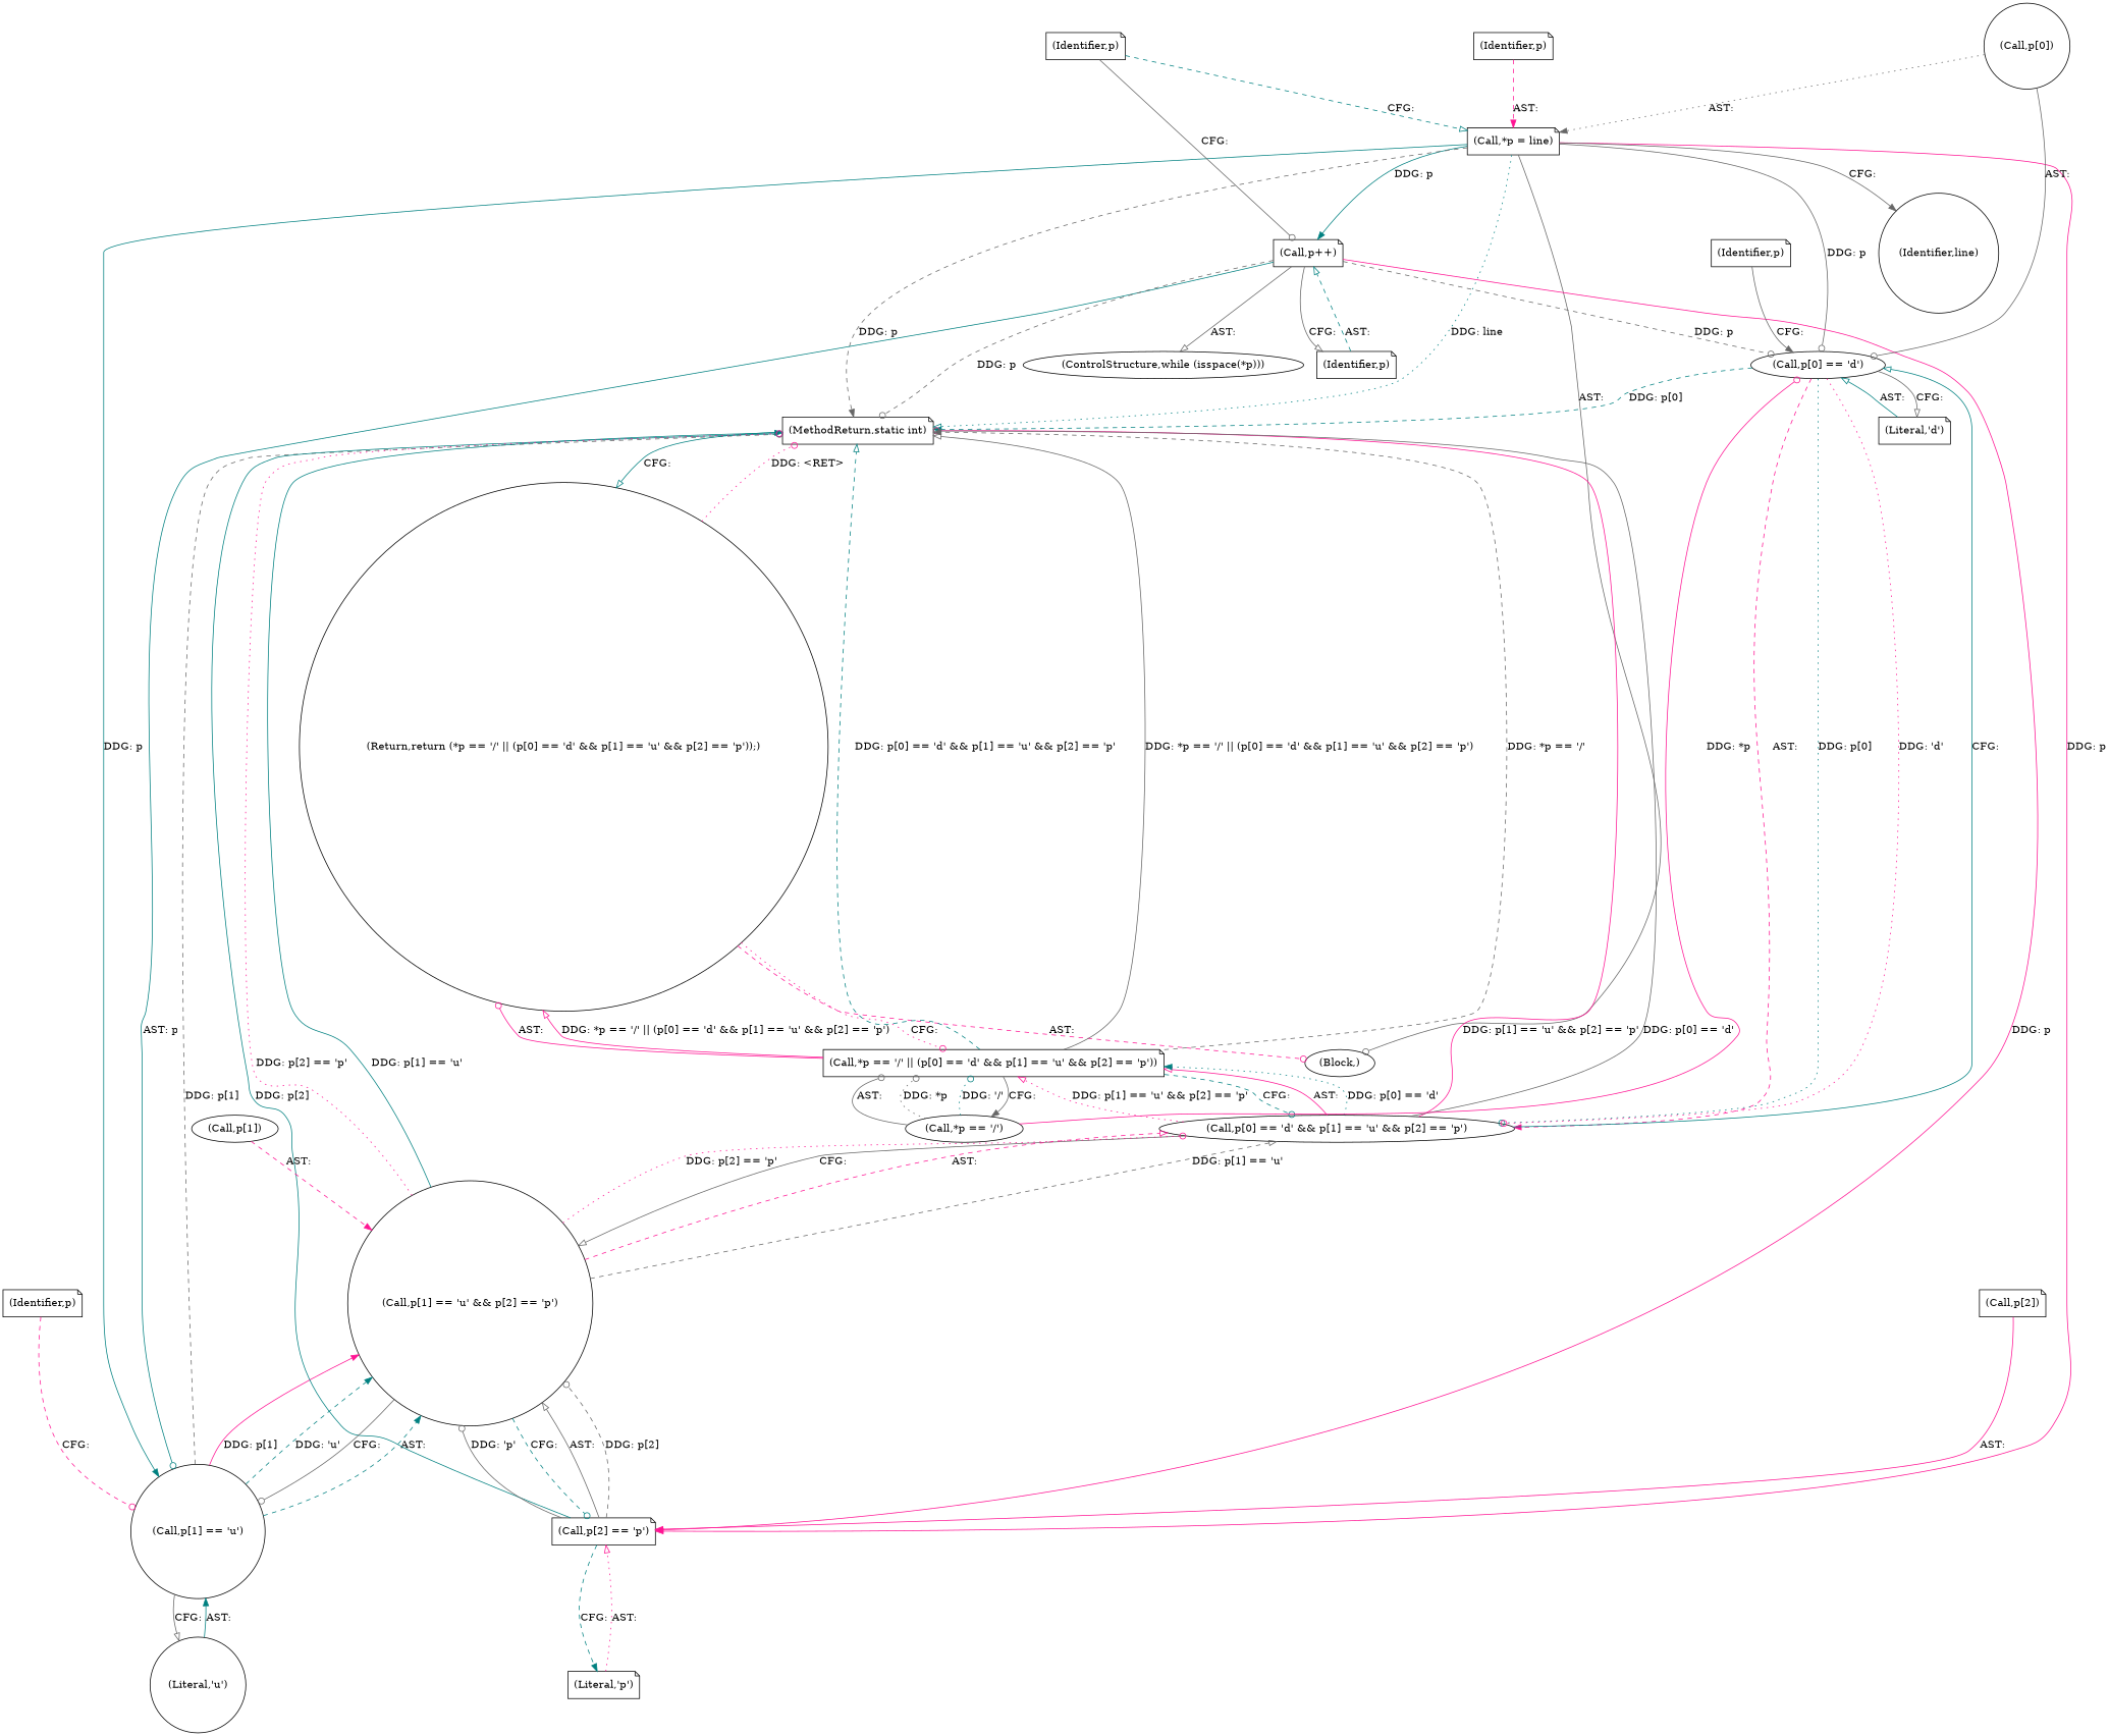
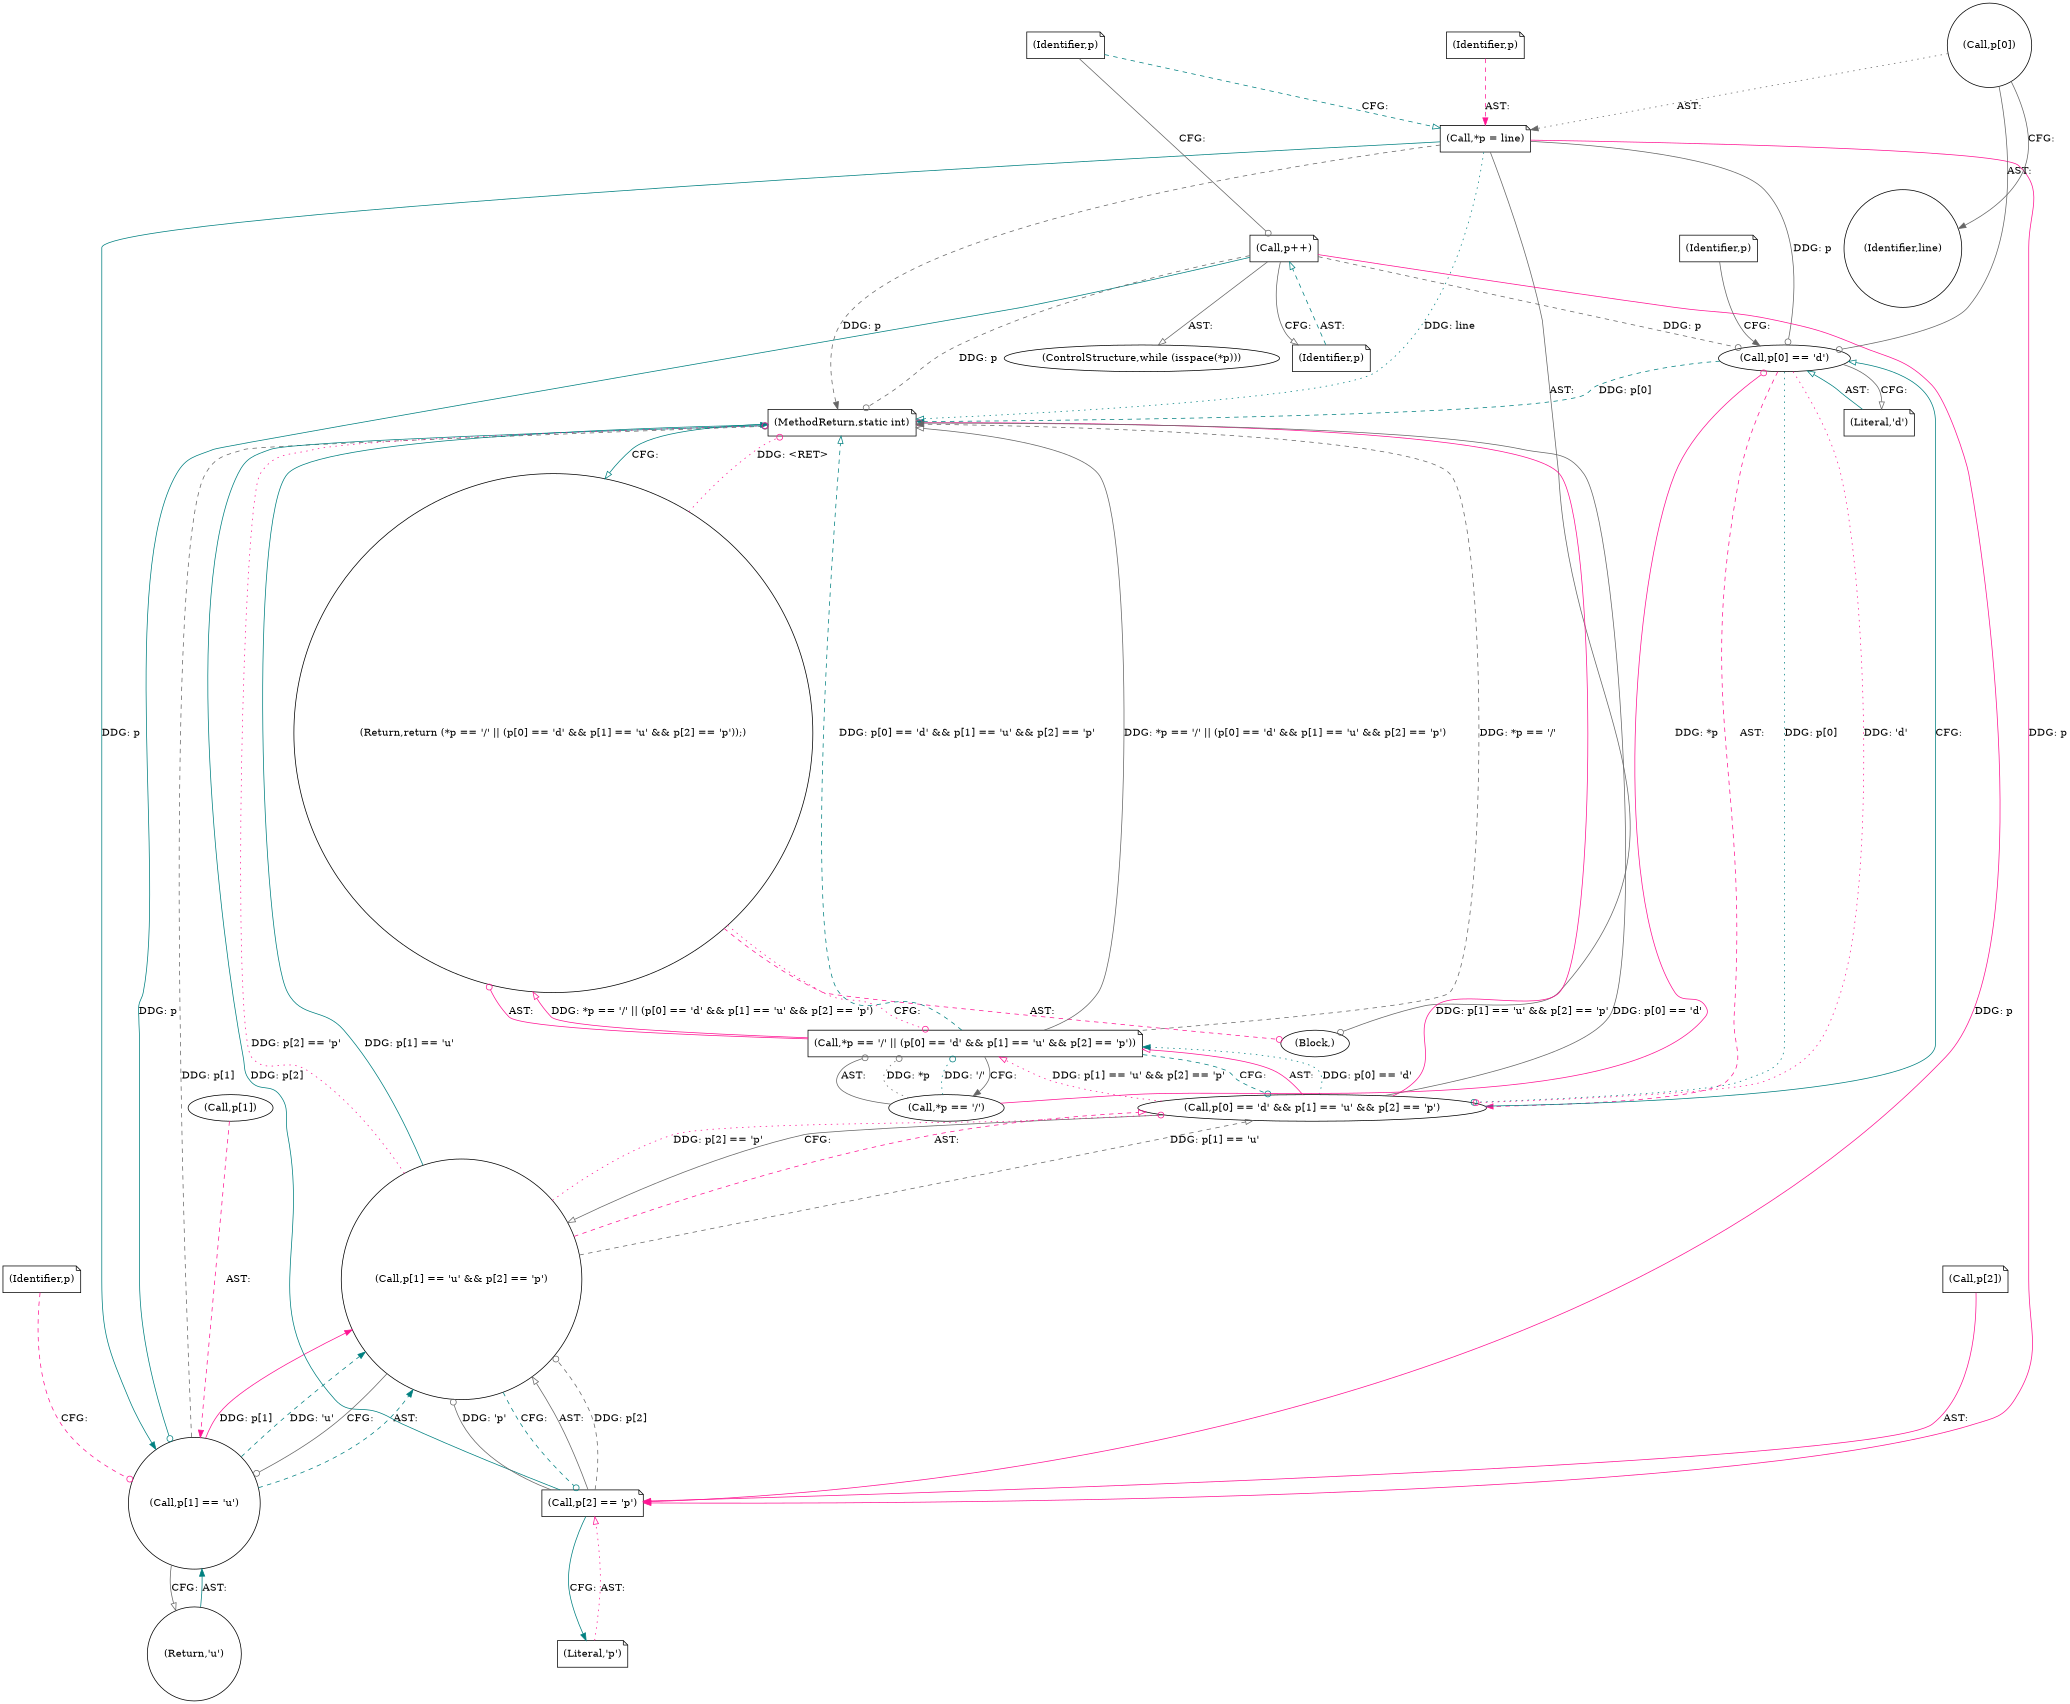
  digraph {
    node [shape=note]
    edge [arrowhead=odot color=gray40 style=solid]
    n1 [label="(Call,*p = line)"]
    n2 [label="(Call,p++)"]
    n3 [label="(Call,p[0] == 'd')" shape=ellipse]
    n4 [label="(Call,p[1] == 'u')" shape=circle]
    n5 [label="(Call,p[2] == 'p')"]
    n6 [label="(Identifier,line)" shape=circle]
    n7 [label="(Block,)" shape=ellipse]
    n8 [label="(MethodReturn,static int)"]
    n9 [label="(ControlStructure,while (isspace(*p)))" shape=ellipse]
    n10 [label="(Identifier,p)"]
    n11 [label="(Call,p[0] == 'd' && p[1] == 'u' && p[2] == 'p')" shape=ellipse]
    n12 [label="(Literal,'d')"]
    n13 [label="(Call,p[1] == 'u' && p[2] == 'p')" shape=circle]
-   n14 [label="(Literal,'u')" shape=circle]
+   n14 [label="(Return,'u')" shape=circle]
    n15 [label="(Literal,'p')"]
    n16 [label="(Return,return (*p == '/' || (p[0] == 'd' && p[1] == 'u' && p[2] == 'p'));)" shape=circle]
    n17 [label="(Call,*p == '/' || (p[0] == 'd' && p[1] == 'u' && p[2] == 'p'))"]
    n18 [label="(Call,*p == '/')" shape=ellipse]
    n19 [label="(Identifier,p)"]
    n20 [label="(Call,p[2])"]
    n21 [label="(Identifier,p)"]
    n22 [label="(Identifier,p)"]
    n23 [label="(Identifier,p)"]
    n24 [label="(Call,p[1])" shape=ellipse]
    n25 [label="(Call,p[0])" shape=circle]
-   n1 -> n2 [arrowhead=normal color=teal label="DDG: p"]
    n1 -> n3 [label="DDG: p"]
    n1 -> n4 [arrowhead=normal color=teal label="DDG: p"]
    n1 -> n5 [arrowhead=normal color=deeppink label="DDG: p"]
-   n1 -> n6 [arrowhead=normal label="CFG: "]
+   n25 -> n6 [arrowhead=normal label="CFG: "]
    n1 -> n7 [label="AST: "]
    n1 -> n8 [arrowhead=normal label="DDG: p" style=dashed]
    n1 -> n8 [arrowhead=onormal color=teal label="DDG: line" style=dotted]
    n2 -> n3 [label="DDG: p" style=dashed]
-   n2 -> n4 [color=teal label="AST: p"]
+   n2 -> n4 [color=teal label="DDG: p"]
    n2 -> n5 [arrowhead=onormal color=deeppink label="DDG: p"]
    n2 -> n8 [label="DDG: p" style=dashed]
    n2 -> n9 [arrowhead=onormal label="AST: "]
    n2 -> n10 [arrowhead=onormal label="CFG: "]
    n3 -> n8 [arrowhead=normal color=teal label="DDG: p[0]" style=dashed]
    n3 -> n11 [arrowhead=normal color=deeppink label="AST: " style=dashed]
    n3 -> n11 [color=teal label="DDG: p[0]" style=dotted]
    n3 -> n11 [color=deeppink label="DDG: 'd'" style=dotted]
    n3 -> n12 [arrowhead=onormal label="CFG: "]
    n4 -> n8 [label="DDG: p[1]" style=dashed]
    n4 -> n13 [arrowhead=normal color=teal label="AST: " style=dashed]
    n4 -> n13 [arrowhead=normal color=deeppink label="DDG: p[1]"]
    n4 -> n13 [arrowhead=normal color=teal label="DDG: 'u'" style=dashed]
    n4 -> n14 [arrowhead=onormal label="CFG: "]
    n5 -> n8 [color=teal label="DDG: p[2]"]
    n5 -> n13 [arrowhead=onormal label="AST: "]
    n5 -> n13 [label="DDG: p[2]" style=dashed]
    n5 -> n13 [label="DDG: 'p'"]
-   n5 -> n15 [arrowhead=normal color=teal label="CFG: " style=dashed]
+   n5 -> n15 [arrowhead=normal color=teal label="CFG: "]
    n8 -> n16 [arrowhead=onormal color=teal label="CFG: "]
    n10 -> n2 [arrowhead=onormal color=teal label="AST: " style=dashed]
    n11 -> n3 [arrowhead=onormal color=teal label="CFG: "]
    n11 -> n8 [color=deeppink label="DDG: p[1] == 'u' && p[2] == 'p'"]
    n11 -> n8 [label="DDG: p[0] == 'd'"]
    n11 -> n13 [arrowhead=onormal label="CFG: "]
    n11 -> n17 [arrowhead=onormal color=deeppink label="AST: "]
    n11 -> n17 [arrowhead=normal color=teal label="DDG: p[0] == 'd'" style=dotted]
    n11 -> n17 [arrowhead=onormal color=deeppink label="DDG: p[1] == 'u' && p[2] == 'p'" style=dotted]
    n12 -> n3 [arrowhead=onormal color=teal label="AST: "]
    n13 -> n4 [label="CFG: "]
    n13 -> n5 [color=teal label="CFG: " style=dashed]
    n13 -> n8 [arrowhead=normal color=teal label="DDG: p[1] == 'u'"]
    n13 -> n8 [color=deeppink label="DDG: p[2] == 'p'" style=dotted]
    n13 -> n11 [arrowhead=onormal color=deeppink label="AST: " style=dashed]
    n13 -> n11 [arrowhead=onormal label="DDG: p[1] == 'u'" style=dashed]
    n13 -> n11 [color=deeppink label="DDG: p[2] == 'p'" style=dotted]
    n14 -> n4 [arrowhead=normal color=teal label="AST: "]
    n15 -> n5 [arrowhead=onormal color=deeppink label="AST: " style=dotted]
    n16 -> n7 [color=deeppink label="AST: " style=dashed]
    n16 -> n8 [color=deeppink label="DDG: <RET>" style=dotted]
    n16 -> n17 [color=deeppink label="CFG: " style=dotted]
    n17 -> n8 [arrowhead=onormal label="DDG: *p == '/' || (p[0] == 'd' && p[1] == 'u' && p[2] == 'p')"]
    n17 -> n8 [arrowhead=onormal color=teal label="DDG: p[0] == 'd' && p[1] == 'u' && p[2] == 'p'" style=dashed]
    n17 -> n8 [arrowhead=normal label="DDG: *p == '/'" style=dashed]
    n17 -> n11 [color=teal label="CFG: " style=dashed]
    n17 -> n16 [color=deeppink label="AST: "]
    n17 -> n16 [arrowhead=onormal color=deeppink label="DDG: *p == '/' || (p[0] == 'd' && p[1] == 'u' && p[2] == 'p')"]
    n17 -> n18 [arrowhead=normal label="CFG: "]
    n18 -> n3 [color=deeppink label="DDG: *p"]
    n18 -> n17 [label="AST: "]
    n18 -> n17 [label="DDG: *p" style=dotted]
    n18 -> n17 [color=teal label="DDG: '/'" style=dotted]
    n19 -> n1 [arrowhead=normal color=deeppink label="AST: " style=dashed]
    n20 -> n5 [arrowhead=normal color=deeppink label="AST: "]
    n21 -> n1 [arrowhead=onormal color=teal label="CFG: " style=dashed]
    n21 -> n2 [label="CFG: "]
    n22 -> n3 [arrowhead=normal label="CFG: "]
    n23 -> n4 [color=deeppink label="CFG: " style=dashed]
-   n24 -> n13 [arrowhead=normal color=deeppink label="AST: " style=dashed]
+   n24 -> n4 [arrowhead=normal color=deeppink label="AST: " style=dashed]
    n25 -> n1 [arrowhead=normal label="AST: " style=dotted]
    n25 -> n3 [label="AST: "]
  }
